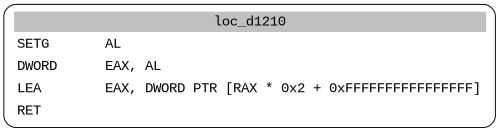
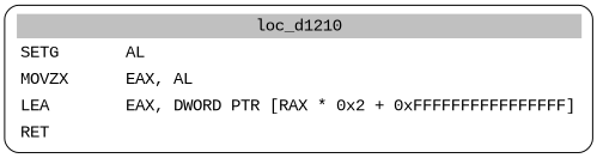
  digraph {
-   n1 [fontname="Courier New" label=<<table border="0" cellborder="0" cellpadding="3"><tr><td align="center" colspan="2" bgcolor="grey">loc_d1210</td></tr><tr><td align="left">SETG       AL</td></tr><tr><td align="left">DWORD      EAX, AL</td></tr><tr><td align="left">LEA        EAX, DWORD PTR [RAX * 0x2 + 0xFFFFFFFFFFFFFFFF]</td></tr><tr><td align="left">RET        </td></tr></table>> shape=Mrecord]
+   n1 [fontname="Courier New" label=<<table border="0" cellborder="0" cellpadding="3"><tr><td align="center" colspan="2" bgcolor="grey">loc_d1210</td></tr><tr><td align="left">SETG       AL</td></tr><tr><td align="left">MOVZX      EAX, AL</td></tr><tr><td align="left">LEA        EAX, DWORD PTR [RAX * 0x2 + 0xFFFFFFFFFFFFFFFF]</td></tr><tr><td align="left">RET        </td></tr></table>> shape=Mrecord]
  }
